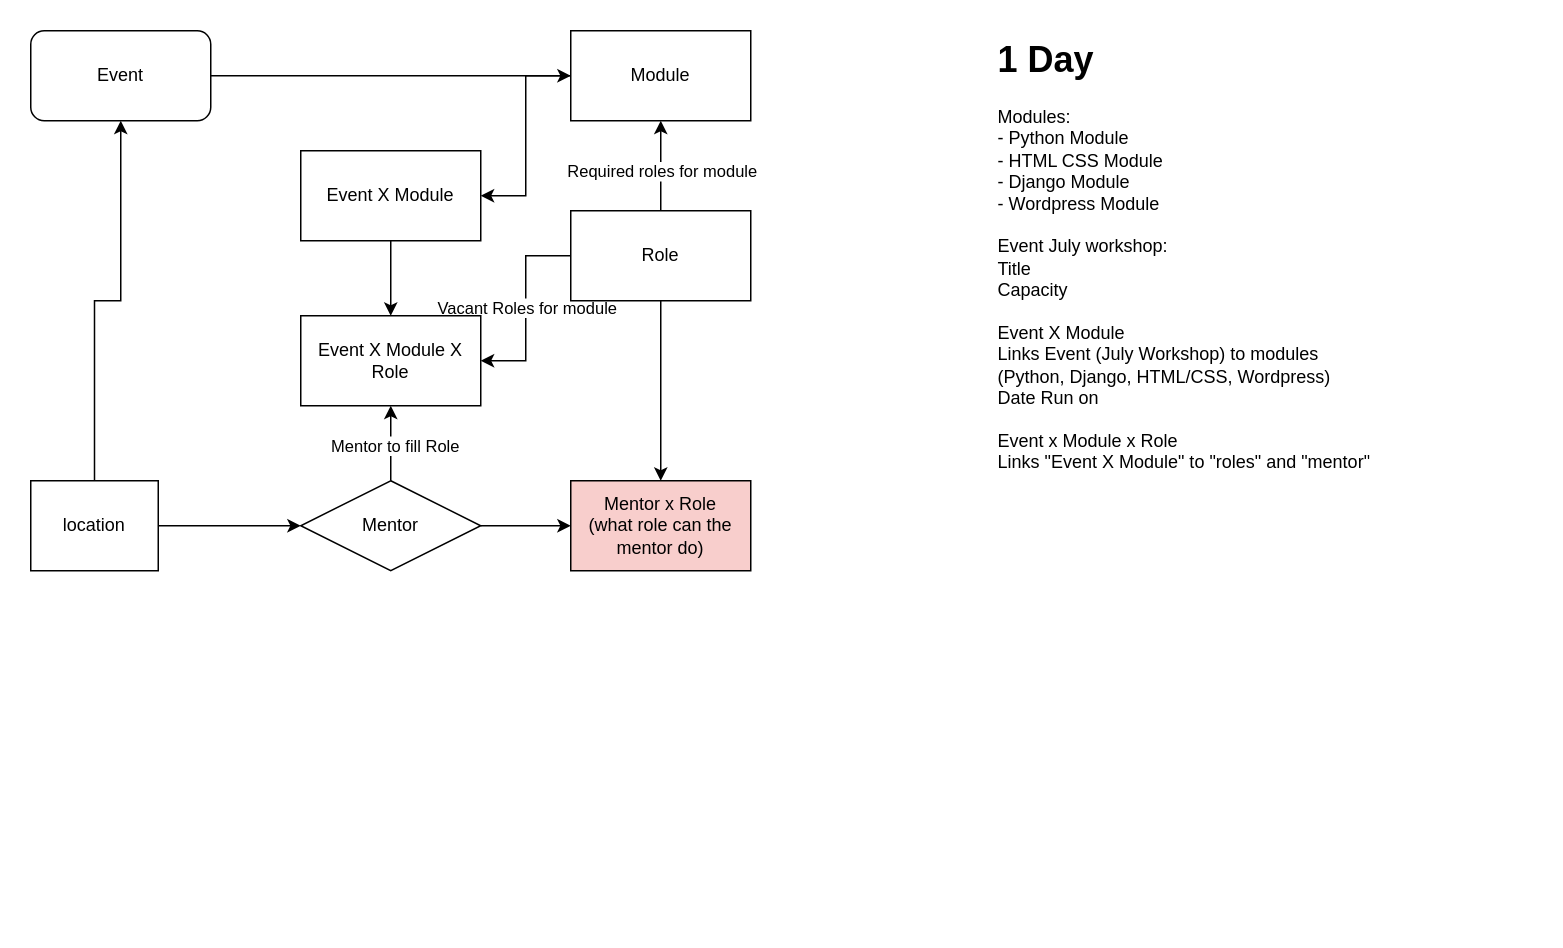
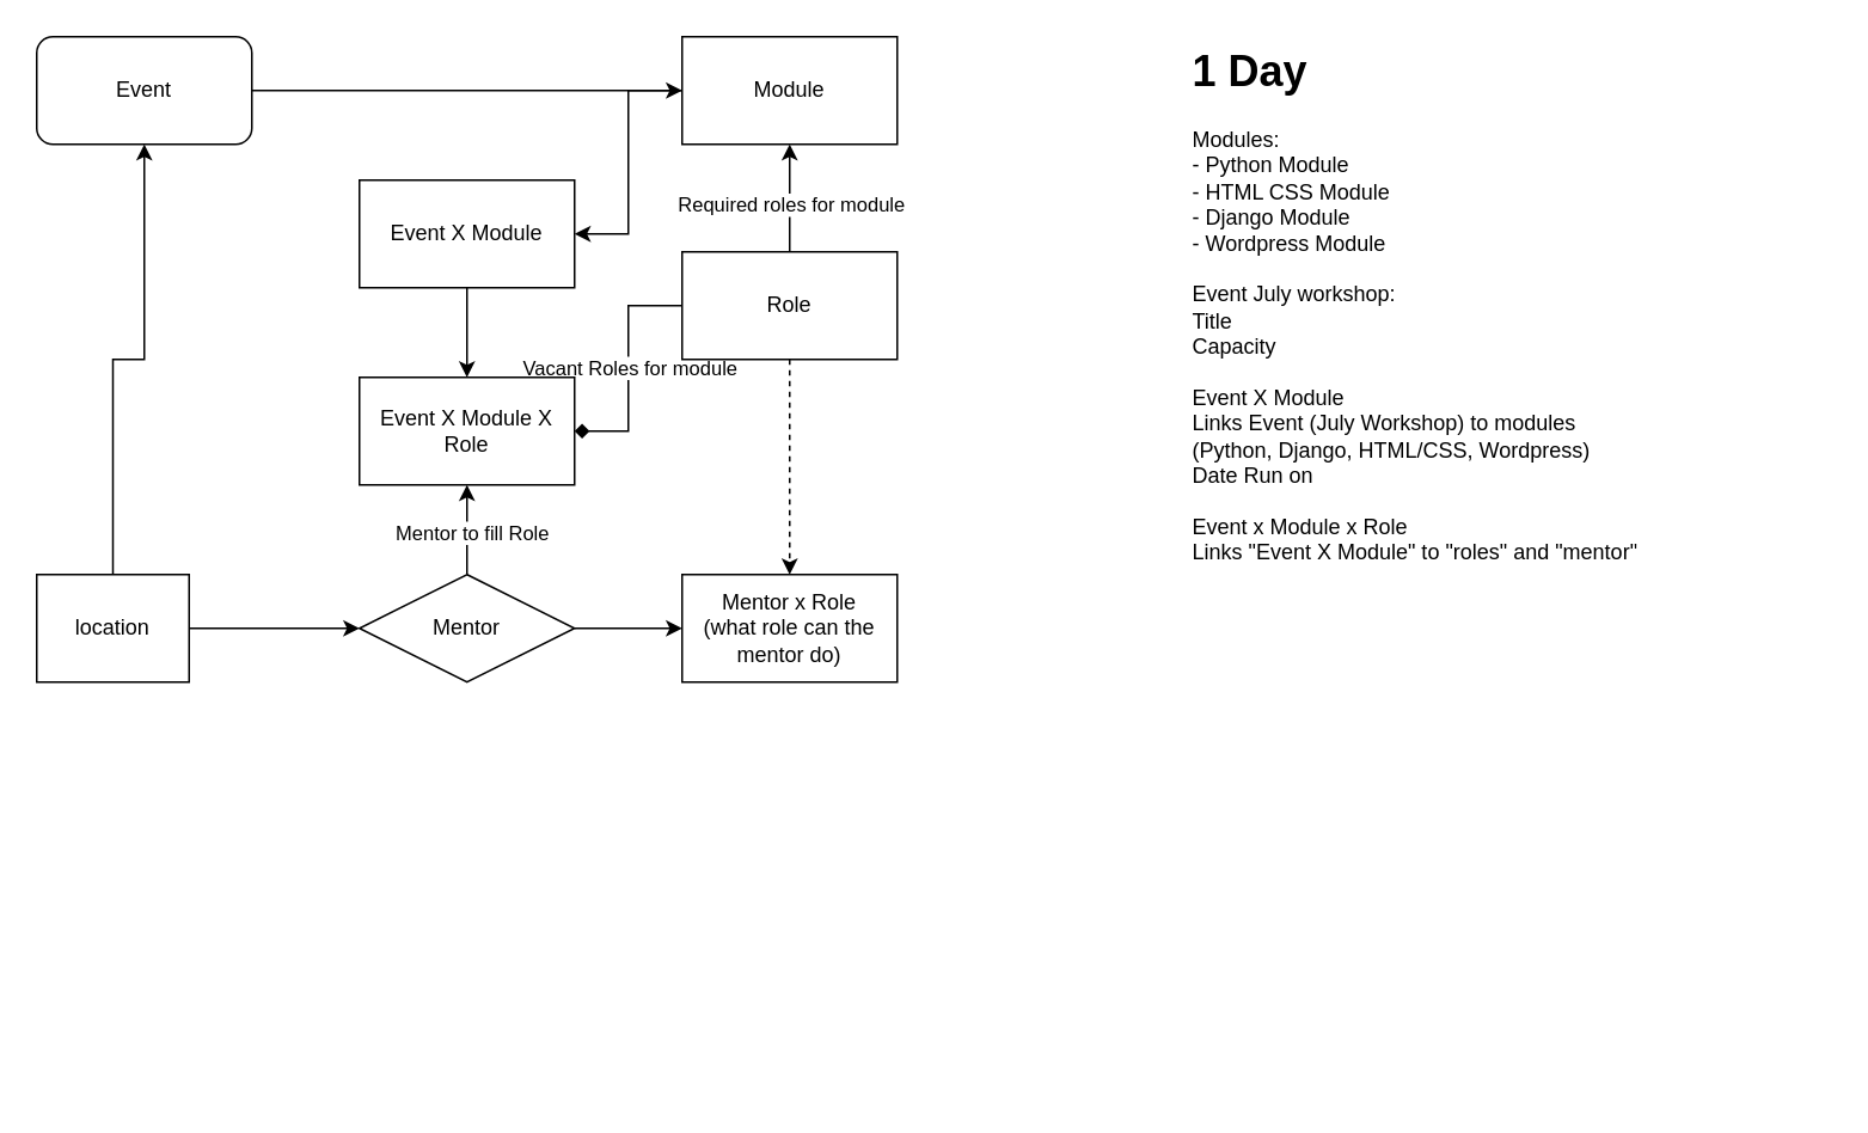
  <mxCell id="0" />
  <mxCell id="1" parent="0" />
  <mxCell id="2" style="edgeStyle=orthogonalEdgeStyle;rounded=0;orthogonalLoop=1;jettySize=auto;html=1;entryX=1;entryY=0.5;entryDx=0;entryDy=0;" edge="1" parent="1" source="3" target="17"><mxGeometry relative="1" as="geometry" /></mxCell>
  <mxCell id="3" value="Module" style="rounded=0;whiteSpace=wrap;html=1;" vertex="1" parent="1"><mxGeometry x="380" y="20" width="120" height="60" as="geometry" /></mxCell>
  <mxCell id="4" style="edgeStyle=orthogonalEdgeStyle;rounded=0;orthogonalLoop=1;jettySize=auto;html=1;" edge="1" parent="1" source="9" target="3"><mxGeometry relative="1" as="geometry" /></mxCell>
  <mxCell id="5" value="Required roles for module" style="edgeLabel;html=1;align=center;verticalAlign=middle;resizable=0;points=[];" vertex="1" connectable="0" parent="4"><mxGeometry x="-0.084" relative="1" as="geometry"><mxPoint as="offset" /></mxGeometry></mxCell>
- <mxCell id="6" value="" style="edgeStyle=orthogonalEdgeStyle;rounded=0;orthogonalLoop=1;jettySize=auto;html=1;entryX=1;entryY=0.5;entryDx=0;entryDy=0;" edge="1" parent="1" source="9" target="18"><mxGeometry relative="1" as="geometry" /></mxCell>
+ <mxCell id="6" value="" style="edgeStyle=orthogonalEdgeStyle;rounded=0;orthogonalLoop=1;jettySize=auto;html=1;entryX=1;entryY=0.5;entryDx=0;entryDy=0;endArrow=diamond;" edge="1" parent="1" source="9" target="18"><mxGeometry relative="1" as="geometry" /></mxCell>
  <mxCell id="7" value="Vacant Roles for module" style="edgeLabel;html=1;align=center;verticalAlign=middle;resizable=0;points=[];" vertex="1" connectable="0" parent="6"><mxGeometry x="-0.013" relative="1" as="geometry"><mxPoint as="offset" /></mxGeometry></mxCell>
- <mxCell id="8" style="edgeStyle=orthogonalEdgeStyle;rounded=0;orthogonalLoop=1;jettySize=auto;html=1;" edge="1" parent="1" source="9" target="20"><mxGeometry relative="1" as="geometry" /></mxCell>
+ <mxCell id="8" style="edgeStyle=orthogonalEdgeStyle;rounded=0;orthogonalLoop=1;jettySize=auto;html=1;dashed=1;" edge="1" parent="1" source="9" target="20"><mxGeometry relative="1" as="geometry" /></mxCell>
  <mxCell id="9" value="Role" style="rounded=0;whiteSpace=wrap;html=1;" vertex="1" parent="1"><mxGeometry x="380" y="140" width="120" height="60" as="geometry" /></mxCell>
  <mxCell id="10" style="edgeStyle=orthogonalEdgeStyle;rounded=0;orthogonalLoop=1;jettySize=auto;html=1;entryX=0.5;entryY=1;entryDx=0;entryDy=0;" edge="1" parent="1" source="13" target="18"><mxGeometry relative="1" as="geometry" /></mxCell>
  <mxCell id="11" value="Mentor to fill Role" style="edgeLabel;html=1;align=center;verticalAlign=middle;resizable=0;points=[];" vertex="1" connectable="0" parent="10"><mxGeometry x="-0.039" y="-2" relative="1" as="geometry"><mxPoint as="offset" /></mxGeometry></mxCell>
  <mxCell id="12" style="edgeStyle=orthogonalEdgeStyle;rounded=0;orthogonalLoop=1;jettySize=auto;html=1;" edge="1" parent="1" source="13" target="20"><mxGeometry relative="1" as="geometry" /></mxCell>
  <mxCell id="13" value="Mentor" style="rhombus;whiteSpace=wrap;html=1;" vertex="1" parent="1"><mxGeometry x="200" y="320" width="120" height="60" as="geometry" /></mxCell>
  <mxCell id="14" style="edgeStyle=orthogonalEdgeStyle;rounded=0;orthogonalLoop=1;jettySize=auto;html=1;" edge="1" parent="1" source="15" target="3"><mxGeometry relative="1" as="geometry" /></mxCell>
  <mxCell id="15" value="Event" style="whiteSpace=wrap;html=1;rounded=1;" vertex="1" parent="1"><mxGeometry x="20" y="20" width="120" height="60" as="geometry" /></mxCell>
  <mxCell id="16" style="edgeStyle=orthogonalEdgeStyle;rounded=0;orthogonalLoop=1;jettySize=auto;html=1;" edge="1" parent="1" source="17" target="18"><mxGeometry relative="1" as="geometry" /></mxCell>
  <mxCell id="17" value="Event X Module" style="rounded=0;whiteSpace=wrap;html=1;" vertex="1" parent="1"><mxGeometry x="200" y="100" width="120" height="60" as="geometry" /></mxCell>
  <mxCell id="18" value="Event X Module X Role" style="whiteSpace=wrap;html=1;rounded=0;" vertex="1" parent="1"><mxGeometry x="200" y="210" width="120" height="60" as="geometry" /></mxCell>
  <mxCell id="19" value="&lt;h1&gt;1 Day&lt;/h1&gt;&lt;div&gt;Modules:&amp;nbsp;&lt;br&gt;- Python Module&lt;/div&gt;&lt;div&gt;- HTML CSS Module&lt;/div&gt;&lt;div&gt;- Django Module&lt;/div&gt;&lt;div&gt;- Wordpress Module&lt;/div&gt;&lt;div&gt;&lt;br&gt;&lt;/div&gt;&lt;div&gt;Event July workshop:&lt;/div&gt;&lt;div&gt;Title&lt;br&gt;Capacity&lt;/div&gt;&lt;div&gt;&lt;br&gt;&lt;/div&gt;&lt;div&gt;Event X Module&amp;nbsp;&lt;br&gt;Links Event (July Workshop) to modules&lt;br&gt;(Python, Django, HTML/CSS, Wordpress)&lt;br&gt;Date Run on&amp;nbsp;&lt;/div&gt;&lt;div&gt;&lt;br&gt;&lt;/div&gt;&lt;div&gt;Event x Module x Role&lt;/div&gt;&lt;div&gt;Links &quot;Event X Module&quot; to &quot;roles&quot; and &quot;mentor&quot;&lt;/div&gt;&lt;div&gt;&lt;br&gt;&lt;/div&gt;&lt;div&gt;&lt;br&gt;&lt;/div&gt;&lt;div&gt;&lt;br&gt;&lt;/div&gt;" style="text;html=1;strokeColor=none;fillColor=none;spacing=5;spacingTop=-20;whiteSpace=wrap;overflow=hidden;rounded=0;" vertex="1" parent="1"><mxGeometry x="660" y="20" width="360" height="590" as="geometry" /></mxCell>
- <mxCell id="20" value="Mentor x Role&lt;br&gt;(what role can the mentor do)" style="rounded=0;whiteSpace=wrap;html=1;fillColor=#f8cecc;" vertex="1" parent="1"><mxGeometry x="380" y="320" width="120" height="60" as="geometry" /></mxCell>
+ <mxCell id="20" value="Mentor x Role&lt;br&gt;(what role can the mentor do)" style="rounded=0;whiteSpace=wrap;html=1;" vertex="1" parent="1"><mxGeometry x="380" y="320" width="120" height="60" as="geometry" /></mxCell>
  <mxCell id="21" style="edgeStyle=orthogonalEdgeStyle;rounded=0;orthogonalLoop=1;jettySize=auto;html=1;" edge="1" parent="1" source="23" target="13"><mxGeometry relative="1" as="geometry" /></mxCell>
  <mxCell id="22" style="edgeStyle=orthogonalEdgeStyle;rounded=0;orthogonalLoop=1;jettySize=auto;html=1;entryX=0.5;entryY=1;entryDx=0;entryDy=0;" edge="1" parent="1" source="23" target="15"><mxGeometry relative="1" as="geometry" /></mxCell>
  <mxCell id="23" value="location" style="rounded=0;whiteSpace=wrap;html=1;" vertex="1" parent="1"><mxGeometry x="20" y="320" width="85" height="60" as="geometry" /></mxCell>
